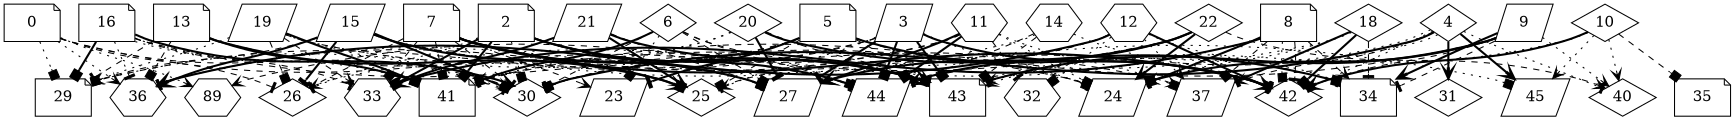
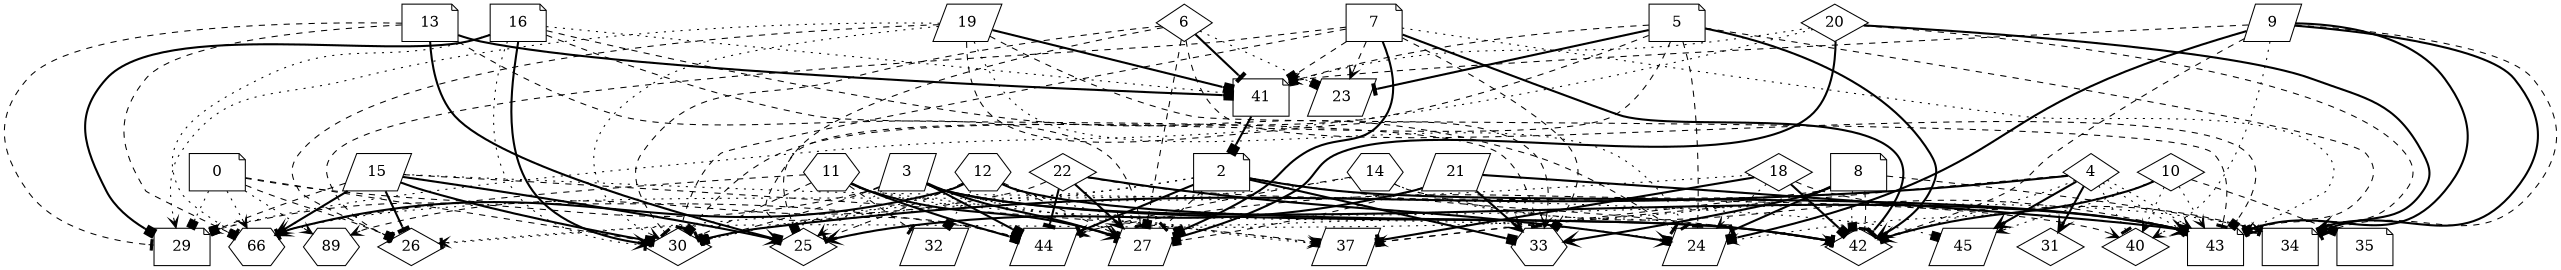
  digraph {
    node [alpha=0.17 shape=note]
    edge [arrowhead=vee style=dashed]
    n1 [alpha=0.18 expect_size=5535744 label=0]
    26 [alpha=0.18 expect_size=49897472 shape=diamond]
    29 [alpha=0.07 expect_size=9643008]
    30 [expect_size=18003968 shape=diamond]
-   36 [expect_size=30791680 shape=hexagon]
+   36 [expect_size=30791680 shape=hexagon label=66]
    n6 [alpha=0.02 expect_size=23592960 label=89 shape=hexagon]
    44 [alpha=0.07 expect_size=8422400 shape=parallelogram]
    2 [expect_size=10882048]
    27 [alpha=0.04 expect_size=39783424 shape=parallelogram]
    33 [alpha=0.16 expect_size=5785600 shape=hexagon]
    41 [alpha=0.06 expect_size=31661056]
    42 [alpha=0.08 expect_size=8219648 shape=diamond]
    43 [alpha=0.11 expect_size=17851392]
    3 [alpha=0.07 expect_size=20541440 shape=parallelogram]
    24 [alpha=0.00 expect_size=36391936 shape=parallelogram]
    25 [alpha=0.01 expect_size=33203200 shape=diamond]
    4 [alpha=0.19 expect_size=48361472 shape=diamond]
    31 [alpha=0.10 expect_size=34789376 shape=diamond]
    37 [expect_size=26762240 shape=parallelogram]
    40 [alpha=0.06 expect_size=38990848 shape=diamond]
    45 [alpha=0.15 expect_size=39618560 shape=parallelogram]
    5 [expect_size=28029952]
    23 [alpha=0.09 expect_size=6059008 shape=parallelogram]
    6 [expect_size=45274112 shape=diamond]
    7 [alpha=0.16 expect_size=24486912]
    8 [alpha=0.01 expect_size=17469440]
    34 [alpha=0.13 expect_size=28120064]
    9 [alpha=0.20 expect_size=7553024 shape=parallelogram]
    10 [alpha=0.01 expect_size=49064960 shape=diamond]
    35 [alpha=0.14 expect_size=28860416]
    11 [alpha=0.07 expect_size=11858944 shape=hexagon]
-   32 [alpha=0.04 expect_size=13108224 shape=hexagon]
+   32 [alpha=0.04 expect_size=13108224 shape=parallelogram]
    12 [alpha=0.18 expect_size=7240704 shape=hexagon]
    13 [alpha=0.13 expect_size=47482880]
    14 [alpha=0.19 expect_size=17739776 shape=hexagon]
    15 [alpha=0.07 expect_size=14645248 shape=parallelogram]
    16 [alpha=0.16 expect_size=7586816]
    18 [alpha=0.14 expect_size=38647808 shape=diamond]
    19 [alpha=0.04 expect_size=40401920 shape=parallelogram]
    20 [alpha=0.07 expect_size=39739392 shape=diamond]
    21 [alpha=0.11 expect_size=41981952 shape=parallelogram]
    22 [expect_size=11518976 shape=diamond]
    n1 -> 26 [arrowhead=tee]
    n1 -> 29 [arrowhead=box style=dotted]
    n1 -> 30 [arrowhead=tee]
    n1 -> 36 [style=dotted]
    n1 -> n6 [style=dotted]
    n1 -> 44 [arrowhead=box]
    2 -> 26 [arrowhead=tee style=dotted]
    2 -> 30 [arrowhead=box style=dotted]
    2 -> 44 [arrowhead=tee style=bold]
    2 -> 27 [arrowhead=tee]
    2 -> 33 [arrowhead=box style=bold]
-   2 -> 41 [arrowhead=box style=bold]
+   41 -> 2 [arrowhead=box style=bold]
    2 -> 42 [arrowhead=box]
    2 -> 43 [style=bold]
    3 -> 29 [arrowhead=box]
    3 -> 30 [arrowhead=tee]
    3 -> 44 [arrowhead=box style=bold]
    3 -> 27 [arrowhead=tee style=bold]
    3 -> 42 [arrowhead=tee style=bold]
    3 -> 43 [arrowhead=box style=bold]
    3 -> 24 [arrowhead=box style=dotted]
    3 -> 25 [style=dotted]
    4 -> 30 [arrowhead=tee style=bold]
    4 -> 44
    4 -> 42 [arrowhead=box style=dotted]
    4 -> 43 [arrowhead=tee style=dotted]
    4 -> 43 [style=dotted]
    4 -> 31 [style=bold]
    4 -> 37
    4 -> 40 [arrowhead=tee style=dotted]
    4 -> 45 [style=bold]
    5 -> 30 [arrowhead=box]
    5 -> 41
    5 -> 42 [style=bold]
    5 -> 43
    5 -> 24 [arrowhead=tee]
    5 -> 25 [arrowhead=box]
    5 -> 23 [arrowhead=tee style=bold]
    6 -> 30 [arrowhead=tee]
    6 -> 44 [arrowhead=tee]
    6 -> 27 [arrowhead=box]
    6 -> 41 [arrowhead=tee style=bold]
    6 -> 43 [arrowhead=box]
    6 -> 23 [arrowhead=box style=dotted]
    7 -> 26 [arrowhead=tee]
    7 -> 30 [arrowhead=tee]
    7 -> 27 [arrowhead=box style=bold]
    7 -> 33 [arrowhead=box]
    7 -> 41 [arrowhead=box]
    7 -> 42 [arrowhead=tee style=bold]
-   7 -> 43 [arrowhead=box style=bold]
+   7 -> 43 [arrowhead=box style=dotted]
    7 -> 23
    8 -> 26 [style=dotted]
    8 -> 33 [style=bold]
    8 -> 42 [arrowhead=box style=dotted]
    8 -> 42 [arrowhead=tee]
    8 -> 24 [arrowhead=tee style=bold]
    8 -> 37 [arrowhead=box]
    8 -> 34
    9 -> 41 [arrowhead=box]
    9 -> 42
    9 -> 43 [arrowhead=tee style=bold]
    9 -> 24 [arrowhead=box style=bold]
    9 -> 40 [style=dotted]
    9 -> 34 [style=bold]
    9 -> 34 [arrowhead=tee]
    10 -> 42 [style=bold]
    10 -> 43 [style=dotted]
    10 -> 24 [style=dotted]
    10 -> 40 [style=dotted]
    10 -> 45 [style=dotted]
    10 -> 35 [arrowhead=box]
    11 -> 30 [arrowhead=tee]
    11 -> 36 [arrowhead=tee]
    11 -> 44 [arrowhead=box style=bold]
    11 -> 27 [style=bold]
    11 -> 24 [arrowhead=box style=dotted]
    11 -> 37 [arrowhead=box style=dotted]
    11 -> 32 [arrowhead=tee]
    12 -> 30 [arrowhead=box style=dotted]
    12 -> 36 [style=bold]
    12 -> 27
    12 -> 42 [arrowhead=tee style=bold]
    12 -> 25 [arrowhead=tee]
    12 -> 37 [style=dotted]
    12 -> 34 [arrowhead=tee style=dotted]
    12 -> 32 [arrowhead=box style=dotted]
    13 -> 29 [arrowhead=tee]
    13 -> 36 [arrowhead=box]
    13 -> 27 [arrowhead=tee]
    13 -> 41 [arrowhead=box style=bold]
    13 -> 25 [arrowhead=box style=bold]
    14 -> 36 [arrowhead=tee style=dotted]
    14 -> 44
    14 -> 42 [style=dotted]
    14 -> 43 [arrowhead=box]
    15 -> 26 [arrowhead=tee style=bold]
    15 -> 29 [arrowhead=box]
    15 -> 30 [arrowhead=box style=bold]
    15 -> 36 [style=bold]
    15 -> 25 [style=bold]
    15 -> 37
    15 -> 45 [arrowhead=box style=dotted]
    16 -> 29 [arrowhead=box style=bold]
    16 -> 30 [arrowhead=tee style=dotted]
    16 -> 30 [style=bold]
    16 -> 36 [arrowhead=tee style=dotted]
    16 -> 33 [arrowhead=tee]
    16 -> 41 [arrowhead=box style=dotted]
    16 -> 24 [arrowhead=tee]
    18 -> 30 [arrowhead=box style=dotted]
    18 -> 42 [arrowhead=box style=bold]
    18 -> 24 [style=dotted]
    18 -> 37 [arrowhead=tee style=bold]
    18 -> 34 [arrowhead=tee]
    19 -> 26 [arrowhead=box]
    19 -> 29 [style=dotted]
    19 -> 30 [style=dotted]
    19 -> 33
    19 -> 41 [arrowhead=box style=bold]
    19 -> 43 [arrowhead=tee]
    19 -> 24 [arrowhead=tee style=dotted]
    20 -> 29 [style=dotted]
    20 -> 27 [arrowhead=tee style=bold]
    20 -> 41 [style=dotted]
    20 -> 43
    20 -> 34 [arrowhead=box style=bold]
    21 -> 27 [arrowhead=box]
    21 -> 33 [style=bold]
    21 -> 43 [style=bold]
    21 -> 25 [style=bold]
    22 -> n6
    22 -> 44 [arrowhead=tee style=bold]
    22 -> 27 [style=bold]
    22 -> 24 [style=bold]
    22 -> 40
  }
